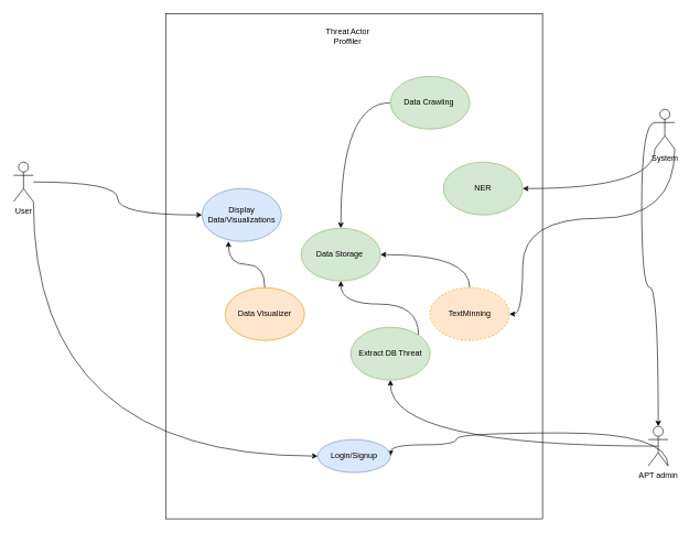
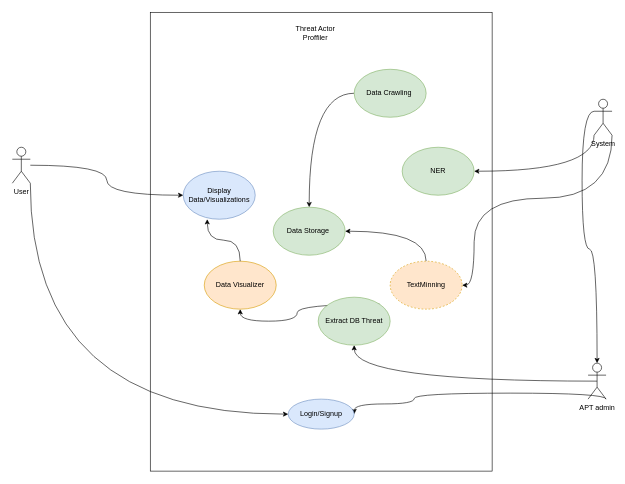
  <mxCell id="0" />
  <mxCell id="1" parent="0" />
  <mxCell id="2" value="" style="rounded=0;whiteSpace=wrap;html=1;" parent="1" vertex="1"><mxGeometry x="250" y="20" width="570" height="765" as="geometry" /></mxCell>
  <mxCell id="3" value="Threat Actor Proffiler" style="text;html=1;align=center;verticalAlign=middle;whiteSpace=wrap;rounded=0;" parent="1" vertex="1"><mxGeometry x="477.5" y="25" width="95" height="60" as="geometry" /></mxCell>
  <mxCell id="4" style="edgeStyle=orthogonalEdgeStyle;rounded=0;orthogonalLoop=1;jettySize=auto;html=1;exitX=1;exitY=1;exitDx=0;exitDy=0;exitPerimeter=0;curved=1;" parent="1" source="7" target="22" edge="1"><mxGeometry relative="1" as="geometry"><Array as="points"><mxPoint x="1020" y="330" /><mxPoint x="790" y="330" /><mxPoint x="790" y="475" /></Array></mxGeometry></mxCell>
  <mxCell id="5" style="edgeStyle=orthogonalEdgeStyle;rounded=0;orthogonalLoop=1;jettySize=auto;html=1;exitX=0;exitY=1;exitDx=0;exitDy=0;exitPerimeter=0;entryX=1;entryY=0.5;entryDx=0;entryDy=0;curved=1;" edge="1" parent="1" source="7" target="26"><mxGeometry relative="1" as="geometry" /></mxCell>
  <mxCell id="6" style="edgeStyle=orthogonalEdgeStyle;rounded=0;orthogonalLoop=1;jettySize=auto;html=1;exitX=0;exitY=0.333;exitDx=0;exitDy=0;exitPerimeter=0;curved=1;" edge="1" parent="1" source="7" target="13"><mxGeometry relative="1" as="geometry" /></mxCell>
  <mxCell id="7" value="System" style="shape=umlActor;verticalLabelPosition=bottom;verticalAlign=top;html=1;outlineConnect=0;" parent="1" vertex="1"><mxGeometry x="990" y="165" width="30" height="60" as="geometry" /></mxCell>
  <mxCell id="8" style="edgeStyle=orthogonalEdgeStyle;rounded=0;orthogonalLoop=1;jettySize=auto;html=1;curved=1;" edge="1" parent="1" source="10" target="23"><mxGeometry relative="1" as="geometry" /></mxCell>
  <mxCell id="9" style="edgeStyle=orthogonalEdgeStyle;rounded=0;orthogonalLoop=1;jettySize=auto;html=1;exitX=1;exitY=1;exitDx=0;exitDy=0;exitPerimeter=0;entryX=0;entryY=0.5;entryDx=0;entryDy=0;curved=1;" edge="1" parent="1" source="10" target="17"><mxGeometry relative="1" as="geometry" /></mxCell>
  <mxCell id="10" value="User" style="shape=umlActor;verticalLabelPosition=bottom;verticalAlign=top;html=1;outlineConnect=0;" parent="1" vertex="1"><mxGeometry x="20" y="245" width="30" height="60" as="geometry" /></mxCell>
  <mxCell id="11" style="edgeStyle=orthogonalEdgeStyle;rounded=0;orthogonalLoop=1;jettySize=auto;html=1;exitX=0.5;exitY=0.5;exitDx=0;exitDy=0;exitPerimeter=0;curved=1;" parent="1" source="13" target="19" edge="1"><mxGeometry relative="1" as="geometry" /></mxCell>
  <mxCell id="12" style="edgeStyle=orthogonalEdgeStyle;rounded=0;orthogonalLoop=1;jettySize=auto;html=1;exitX=1;exitY=1;exitDx=0;exitDy=0;exitPerimeter=0;entryX=1;entryY=0.5;entryDx=0;entryDy=0;curved=1;" parent="1" source="13" target="17" edge="1"><mxGeometry relative="1" as="geometry"><Array as="points"><mxPoint x="1010" y="655" /><mxPoint x="690" y="655" /><mxPoint x="690" y="673" /><mxPoint x="590" y="673" /></Array></mxGeometry></mxCell>
- <mxCell id="13" value="APT admin" style="shape=umlActor;verticalLabelPosition=bottom;verticalAlign=top;html=1;outlineConnect=0;" parent="1" vertex="1"><mxGeometry x="980" y="645" width="30" height="60" as="geometry" /></mxCell>
+ <mxCell id="13" value="APT admin" style="shape=umlActor;verticalLabelPosition=bottom;verticalAlign=top;html=1;outlineConnect=0;" parent="1" vertex="1"><mxGeometry x="980" y="605" width="30" height="60" as="geometry" /></mxCell>
  <mxCell id="14" value="" style="edgeStyle=orthogonalEdgeStyle;rounded=0;orthogonalLoop=1;jettySize=auto;html=1;curved=1;" parent="1" source="15" target="16" edge="1"><mxGeometry relative="1" as="geometry" /></mxCell>
  <mxCell id="15" value="Data Crawling&amp;nbsp;" style="ellipse;whiteSpace=wrap;html=1;fillColor=#d5e8d4;strokeColor=#82b366;" parent="1" vertex="1"><mxGeometry x="590" y="115" width="120" height="80" as="geometry" /></mxCell>
  <mxCell id="16" value="Data Storage&amp;nbsp;" style="ellipse;whiteSpace=wrap;html=1;fillColor=#d5e8d4;strokeColor=#82b366;" parent="1" vertex="1"><mxGeometry x="455" y="345" width="120" height="80" as="geometry" /></mxCell>
  <mxCell id="17" value="Login/Signup" style="ellipse;whiteSpace=wrap;html=1;fillColor=#dae8fc;strokeColor=#6c8ebf;" parent="1" vertex="1"><mxGeometry x="480" y="665" width="110" height="50" as="geometry" /></mxCell>
- <mxCell id="18" style="edgeStyle=orthogonalEdgeStyle;rounded=0;orthogonalLoop=1;jettySize=auto;html=1;exitX=1;exitY=0;exitDx=0;exitDy=0;curved=1;" parent="1" source="19" target="16" edge="1"><mxGeometry relative="1" as="geometry" /></mxCell>
+ <mxCell id="18" style="edgeStyle=orthogonalEdgeStyle;rounded=0;orthogonalLoop=1;jettySize=auto;html=1;exitX=1;exitY=0;exitDx=0;exitDy=0;entryX=0.5;entryY=1;entryDx=0;entryDy=0;curved=1;" parent="1" source="19" target="20" edge="1"><mxGeometry relative="1" as="geometry" /></mxCell>
  <mxCell id="19" value="Extract DB Threat" style="ellipse;whiteSpace=wrap;html=1;fillColor=#d5e8d4;strokeColor=#82b366;" parent="1" vertex="1"><mxGeometry x="530" y="495" width="120" height="80" as="geometry" /></mxCell>
  <mxCell id="20" value="Data Visualizer" style="ellipse;whiteSpace=wrap;html=1;fillColor=#ffe6cc;strokeColor=#d79b00;" parent="1" vertex="1"><mxGeometry x="340" y="435" width="120" height="80" as="geometry" /></mxCell>
  <mxCell id="21" style="edgeStyle=orthogonalEdgeStyle;rounded=0;orthogonalLoop=1;jettySize=auto;html=1;exitX=0.5;exitY=0;exitDx=0;exitDy=0;entryX=1;entryY=0.5;entryDx=0;entryDy=0;curved=1;" parent="1" source="22" target="16" edge="1"><mxGeometry relative="1" as="geometry" /></mxCell>
  <mxCell id="22" value="TextMinning" style="ellipse;whiteSpace=wrap;html=1;fillColor=#ffe6cc;strokeColor=#d79b00;dashed=1;" parent="1" vertex="1"><mxGeometry x="650" y="435" width="120" height="80" as="geometry" /></mxCell>
  <mxCell id="23" value="Display Data/Visualizations" style="ellipse;whiteSpace=wrap;html=1;fillColor=#dae8fc;strokeColor=#6c8ebf;" parent="1" vertex="1"><mxGeometry x="305" y="285" width="120" height="80" as="geometry" /></mxCell>
  <mxCell id="24" style="edgeStyle=orthogonalEdgeStyle;rounded=0;orthogonalLoop=1;jettySize=auto;html=1;exitX=0.5;exitY=0;exitDx=0;exitDy=0;entryX=0.333;entryY=1;entryDx=0;entryDy=0;entryPerimeter=0;curved=1;" parent="1" source="20" target="23" edge="1"><mxGeometry relative="1" as="geometry" /></mxCell>
  <mxCell id="25" style="edgeStyle=orthogonalEdgeStyle;rounded=0;orthogonalLoop=1;jettySize=auto;html=1;exitX=0.5;exitY=1;exitDx=0;exitDy=0;" parent="1" source="19" target="19" edge="1"><mxGeometry relative="1" as="geometry" /></mxCell>
  <mxCell id="26" value="NER" style="ellipse;whiteSpace=wrap;html=1;fillColor=#d5e8d4;strokeColor=#82b366;" parent="1" vertex="1"><mxGeometry x="670" y="245" width="120" height="80" as="geometry" /></mxCell>
